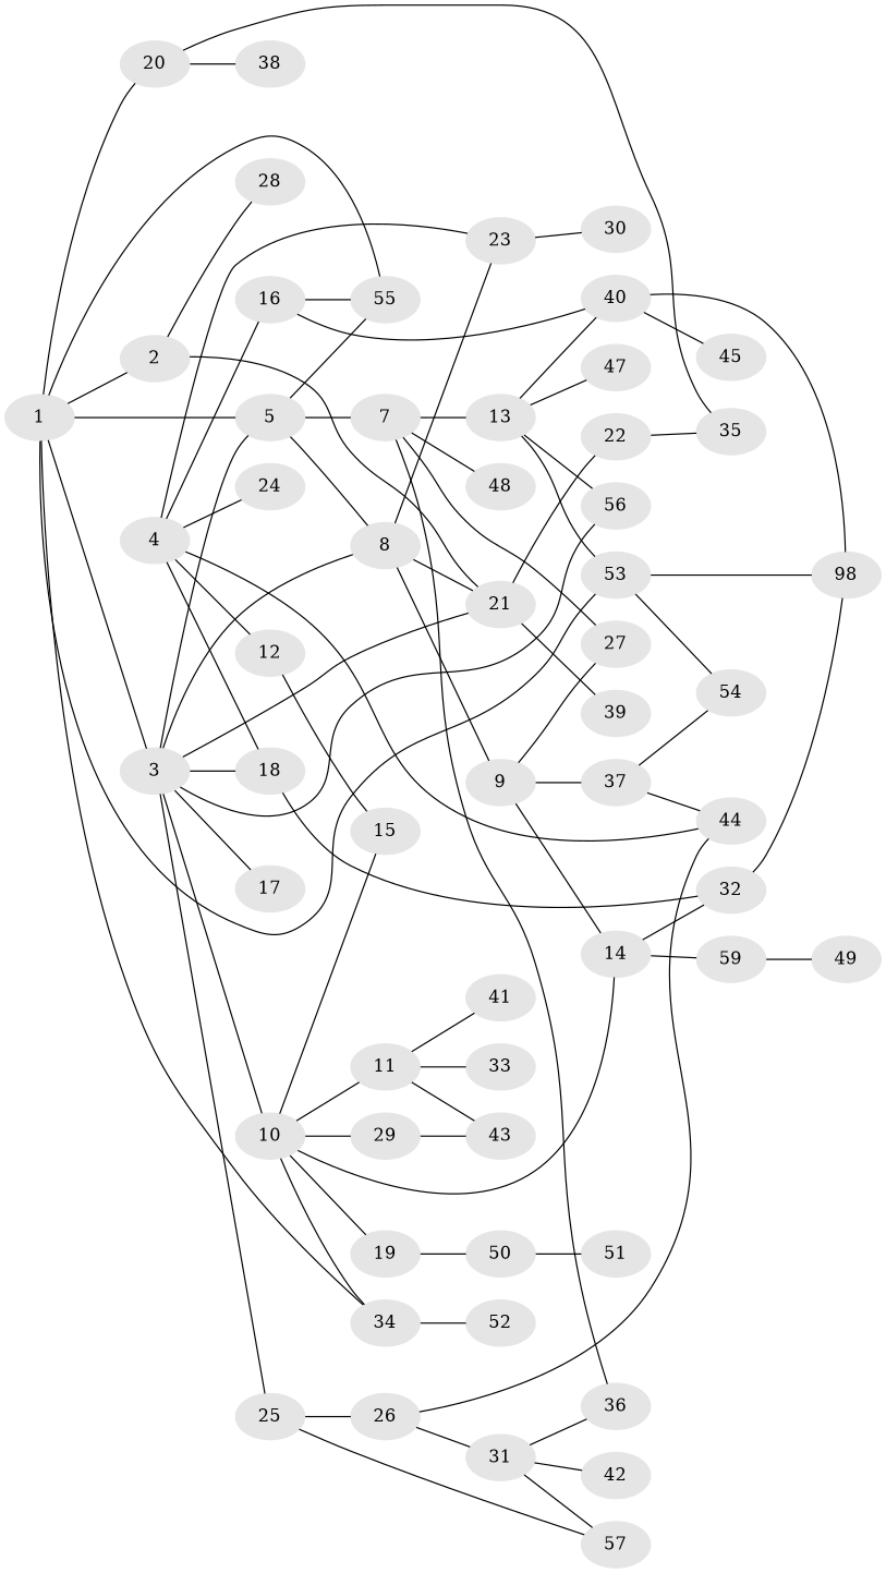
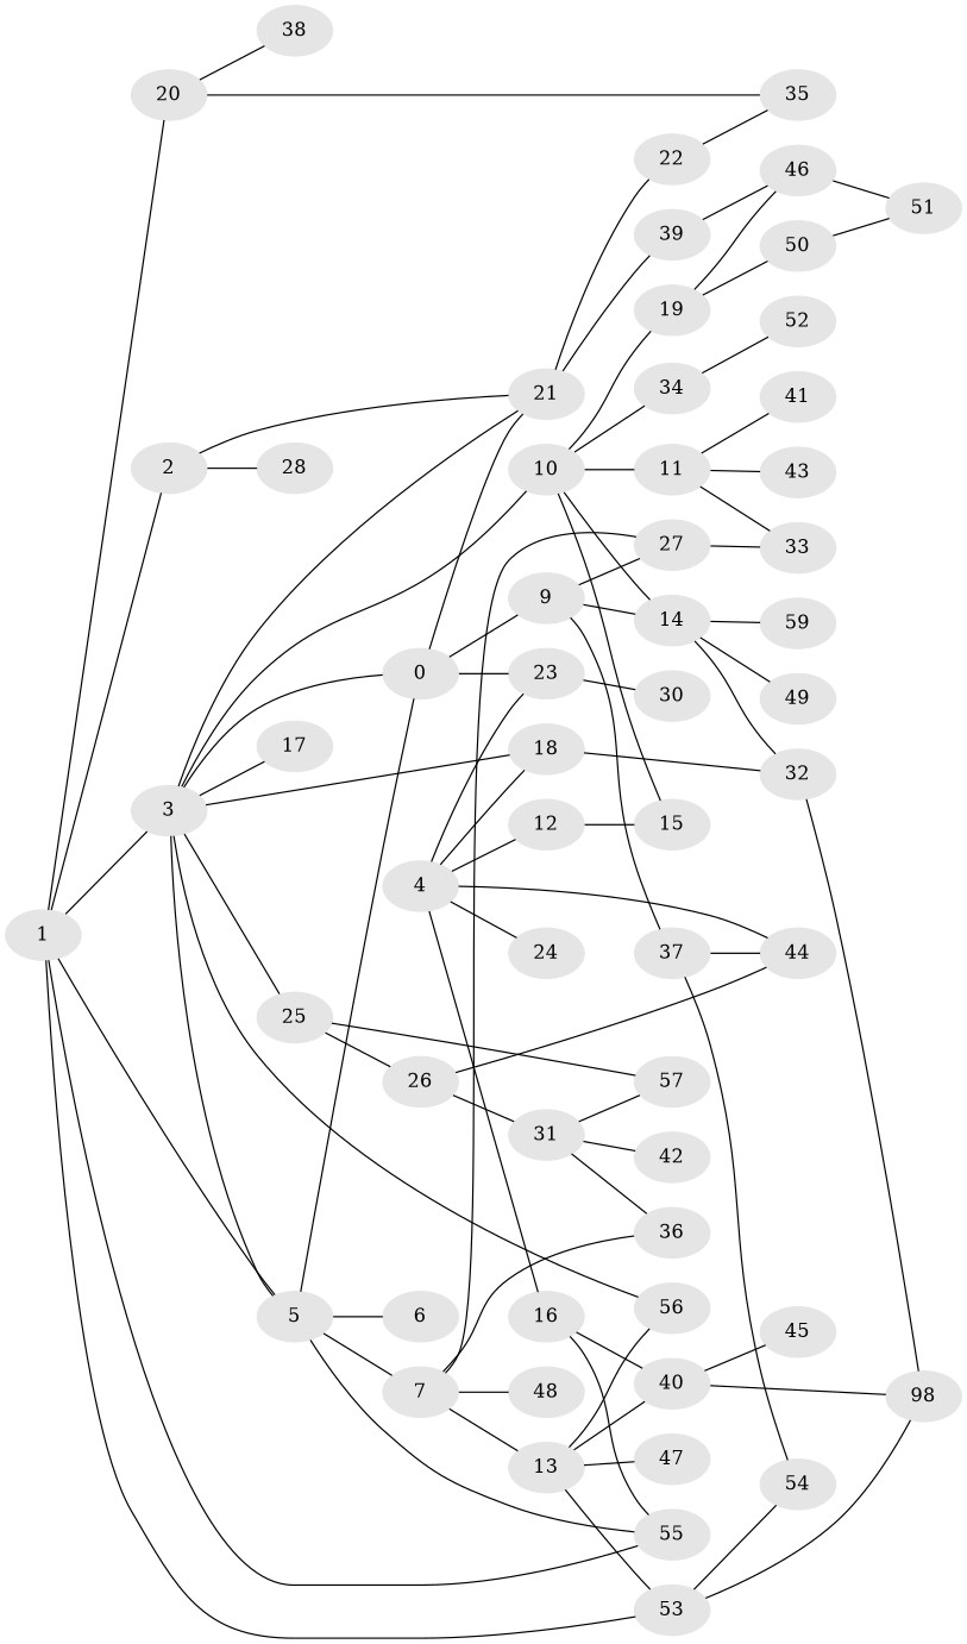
  graph {
    rankdir=LR
    node [color=gray90 style=filled]
    1
    2
    3
    5
    20
    34
    53
    55
    21
    28
    10
    17
    18
    25
    56
-   8
+   8 [label=0]
+   6
    7
    35
    38
    52
    n22 [label=98]
    54
    22
    39
    4
    12
    16
    23
    24
    44
    14
    11
    15
    19
-   29
    32
    26
    57
    40
    30
    13
    27
    36
    48
    9
    47
    33
    37
    49
    59
    41
    43
+   46
    50
    45
    51
    31
    42
    1 -- 2
    1 -- 3
    1 -- 5
    1 -- 20
-   1 -- 34
    1 -- 53
    1 -- 55
    2 -- 21
    2 -- 28
    3 -- 5
    3 -- 21
    3 -- 10
    3 -- 17
    3 -- 18
    3 -- 25
    3 -- 56
    3 -- 8
    5 -- 55
    5 -- 8
+   5 -- 6
    5 -- 7
    20 -- 35
    20 -- 38
    34 -- 52
    53 -- n22
    53 -- 54
    21 -- 22
    21 -- 39
    10 -- 34
    10 -- 14
    10 -- 11
    10 -- 15
    10 -- 19
-   10 -- 29
    18 -- 32
    25 -- 26
    25 -- 57
    8 -- 21
    8 -- 23
    8 -- 9
    7 -- 13
    7 -- 27
    7 -- 36
    7 -- 48
    22 -- 35
+   39 -- 46
    4 -- 18
    4 -- 12
    4 -- 16
    4 -- 23
    4 -- 24
    4 -- 44
    12 -- 15
    16 -- 55
    16 -- 40
    23 -- 30
    14 -- 32
-   59 -- 49
+   14 -- 49
    14 -- 59
    11 -- 33
    11 -- 41
    11 -- 43
+   19 -- 46
    19 -- 50
-   29 -- 43
    32 -- n22
    26 -- 44
    26 -- 31
    40 -- n22
    40 -- 45
    13 -- 53
    13 -- 56
    13 -- 40
    13 -- 47
+   27 -- 33
    9 -- 14
    9 -- 27
    9 -- 37
    37 -- 54
    37 -- 44
+   46 -- 51
    50 -- 51
    31 -- 57
    31 -- 36
    31 -- 42
  }
